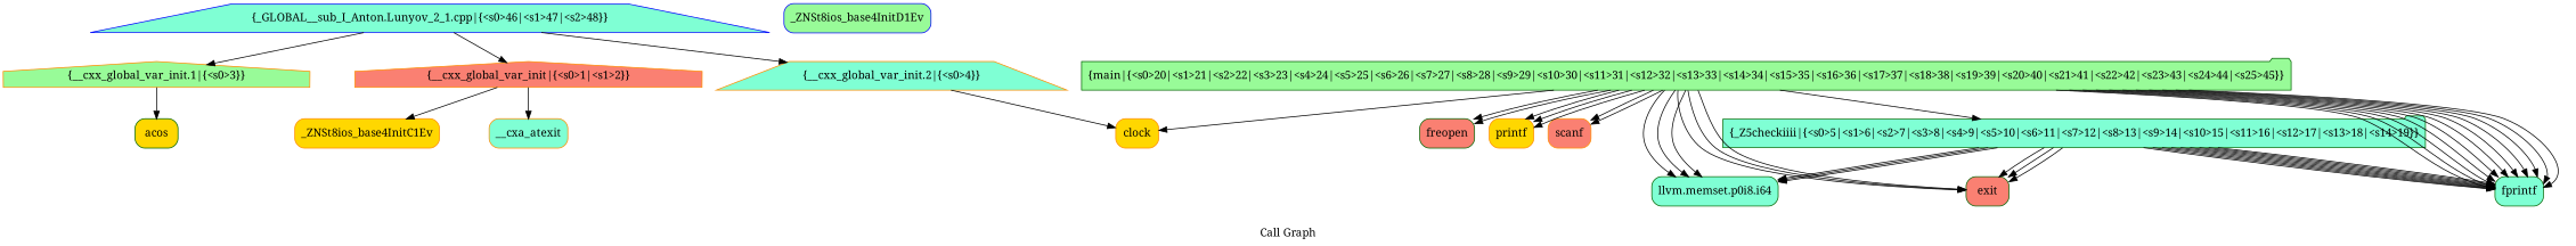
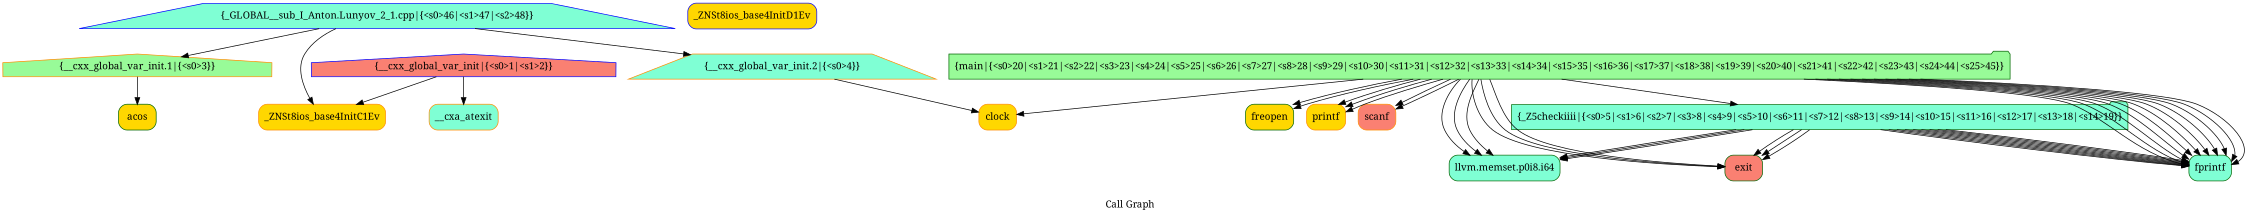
  digraph {
    fontname="Noto Serif"
    label="Call Graph"
    node [color=darkorange fillcolor=aquamarine fontname="Noto Serif" shape=Mrecord style=filled]
    edge [color=black fontname="Noto Serif" tailport=s0]
-   n1 [fillcolor=salmon label="{__cxx_global_var_init|{<s0>1|<s1>2}}" shape=house]
+   n1 [color=blue fillcolor=salmon label="{__cxx_global_var_init|{<s0>1|<s1>2}}" shape=house]
    n2 [fillcolor=gold label="{_ZNSt8ios_base4InitC1Ev}"]
    n3 [label="{__cxa_atexit}"]
    n4 [fillcolor=gold label="{clock}"]
    n5 [fillcolor=salmon label="{scanf}"]
-   n6 [color=blue fillcolor=palegreen label="{_ZNSt8ios_base4InitD1Ev}"]
+   n6 [color=blue fillcolor=gold label="{_ZNSt8ios_base4InitD1Ev}"]
    n7 [color=darkgreen label="{llvm.memset.p0i8.i64}"]
    n8 [color=blue label="{_GLOBAL__sub_I_Anton.Lunyov_2_1.cpp|{<s0>46|<s1>47|<s2>48}}" shape=trapezium]
    n9 [fillcolor=palegreen label="{__cxx_global_var_init.1|{<s0>3}}" shape=house]
    n10 [label="{__cxx_global_var_init.2|{<s0>4}}" shape=trapezium]
    n11 [color=darkgreen fillcolor=gold label="{acos}"]
    n12 [color=darkgreen fillcolor=salmon label="{exit}"]
-   n13 [color=darkgreen fillcolor=salmon label="{freopen}"]
+   n13 [color=darkgreen fillcolor=gold label="{freopen}"]
    n14 [color=darkgreen label="{_Z5checkiiii|{<s0>5|<s1>6|<s2>7|<s3>8|<s4>9|<s5>10|<s6>11|<s7>12|<s8>13|<s9>14|<s10>15|<s11>16|<s12>17|<s13>18|<s14>19}}" shape=folder]
    n15 [color=darkgreen label="{fprintf}"]
    n16 [fillcolor=gold label="{printf}"]
    n17 [color=darkgreen fillcolor=palegreen label="{main|{<s0>20|<s1>21|<s2>22|<s3>23|<s4>24|<s5>25|<s6>26|<s7>27|<s8>28|<s9>29|<s10>30|<s11>31|<s12>32|<s13>33|<s14>34|<s15>35|<s16>36|<s17>37|<s18>38|<s19>39|<s20>40|<s21>41|<s22>42|<s23>43|<s24>44|<s25>45}}" shape=folder]
    n1 -> n2
    n1 -> n3 [tailport=s1]
-   n8 -> n1
+   n8 -> n2
    n8 -> n9 [tailport=s1]
    n8 -> n10 [tailport=s2]
    n9 -> n11
    n10 -> n4
    n14 -> n7
    n14 -> n7 [tailport=s1]
    n14 -> n7 [tailport=s2]
    n14 -> n12 [tailport=s6]
    n14 -> n12 [tailport=s10]
    n14 -> n12 [tailport=s14]
    n14 -> n15 [tailport=s3]
    n14 -> n15 [tailport=s4]
    n14 -> n15 [tailport=s5]
    n14 -> n15 [tailport=s7]
    n14 -> n15 [tailport=s8]
    n14 -> n15 [tailport=s9]
    n14 -> n15 [tailport=s11]
    n14 -> n15 [tailport=s12]
    n14 -> n15 [tailport=s13]
    n17 -> n4 [tailport=s24]
    n17 -> n5 [tailport=s3]
    n17 -> n5 [tailport=s6]
    n17 -> n7 [tailport=s8]
    n17 -> n7 [tailport=s9]
    n17 -> n7 [tailport=s10]
    n17 -> n12 [tailport=s14]
    n17 -> n12 [tailport=s18]
    n17 -> n12 [tailport=s22]
    n17 -> n13 [tailport=s1]
    n17 -> n13 [tailport=s2]
    n17 -> n14
    n17 -> n15 [tailport=s5]
    n17 -> n15 [tailport=s11]
    n17 -> n15 [tailport=s12]
    n17 -> n15 [tailport=s13]
    n17 -> n15 [tailport=s15]
    n17 -> n15 [tailport=s16]
    n17 -> n15 [tailport=s17]
    n17 -> n15 [tailport=s19]
    n17 -> n15 [tailport=s20]
    n17 -> n15 [tailport=s21]
    n17 -> n15 [tailport=s25]
    n17 -> n16 [tailport=s4]
    n17 -> n16 [tailport=s7]
    n17 -> n16 [tailport=s23]
  }
